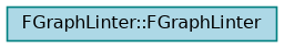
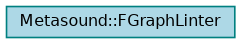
  digraph {
    rankdir=LR
-   n1 [color=teal fillcolor=lightblue fontname=Helvetica fontsize=10 height=0.2 label="FGraphLinter::FGraphLinter" shape=box style=filled width=0.4]
+   n1 [color=teal fillcolor=lightblue fontname=Helvetica fontsize=10 height=0.2 label="Metasound::FGraphLinter" shape=box style=filled width=0.4]
  }
